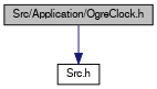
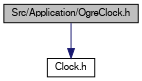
  digraph {
    node [color=black fontname=FreeSans fontsize=10 shape=record style=filled]
    n1 [fillcolor=grey75 fontcolor=black height=0.2 label="Src/Application/OgreClock.h" width=0.4]
-   n2 [fillcolor=white height=0.2 label="Src.h" width=0.4]
+   n2 [fillcolor=white height=0.2 label="Clock.h" width=0.4]
    n1 -> n2 [color=midnightblue fontname=FreeSans fontsize=10 labelfontname=FreeSans labelfontsize=10 style=solid]
  }
